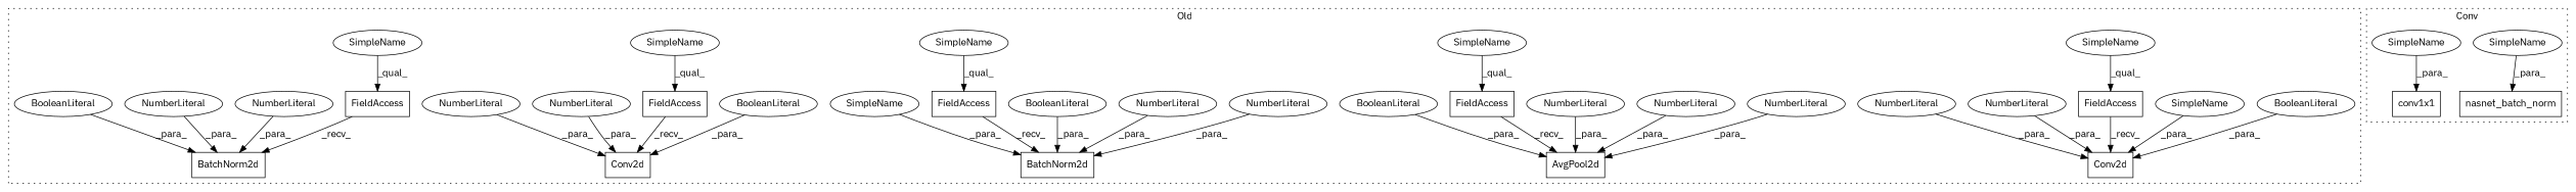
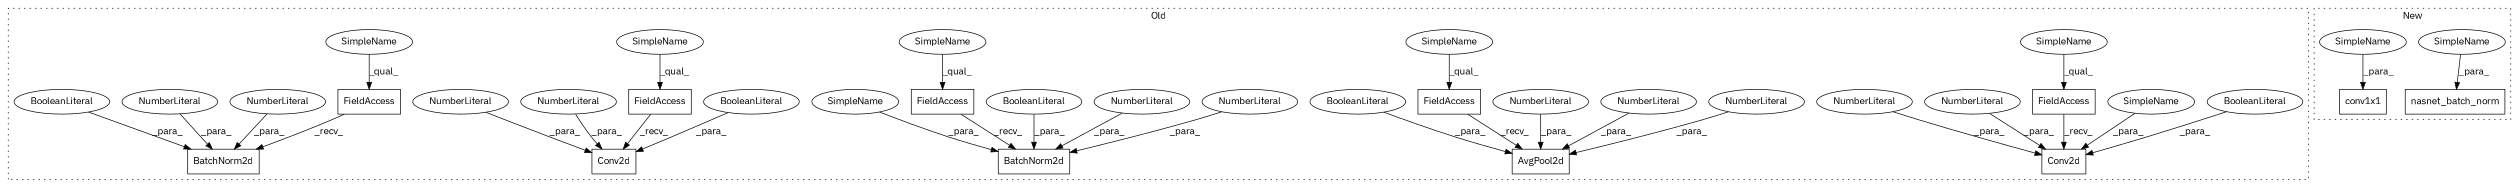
  digraph {
    fontname="IBM Plex Sans"
    node [a=34 l=5 s=14879 shape=ellipse fontname="IBM Plex Sans"]
    edge [fontname="IBM Plex Sans"]
    n1 [a=32 l="7,1" label=Conv2d s="14888,14939" shape=box]
    n2 [l=1 label=NumberLiteral s=14930]
    n3 [l=1 label=NumberLiteral s=14932]
    n4 [a=22 l=8 label=FieldAccess shape=box]
    n5 [a=22 l=8 label=FieldAccess s=15789 shape=box]
    n6 [a=32 l="10,1" label=AvgPool2d s="15798,15819" shape=box]
    n7 [l=1 label=NumberLiteral s=15812]
    n8 [l=1 label=NumberLiteral s=15810]
    n9 [l=1 label=NumberLiteral s=15808]
    n10 [a=22 l=8 label=FieldAccess s=15170 shape=box]
    n11 [a=22 l=8 label=FieldAccess s=15270 shape=box]
    n12 [a=22 l=8 label=FieldAccess s=14982 shape=box]
    n13 [a=9 label=BooleanLiteral s=14934]
    n14 [a=9 label=BooleanLiteral s=15814]
    n15 [a=32 l="12,1" label=BatchNorm2d s="14991,15035" shape=box]
    n16 [l=3 label=NumberLiteral s=15027]
    n17 [label=NumberLiteral s=15021]
    n18 [a=9 l=4 label=BooleanLiteral s=15031]
    n19 [a=32 l="7,1" label=Conv2d s="15179,15232" shape=box]
    n20 [l=1 label=NumberLiteral s=15223]
    n21 [l=1 label=NumberLiteral s=15225]
    n22 [a=9 label=BooleanLiteral s=15227]
    n23 [a=32 l="12,1" label=BatchNorm2d s="15279,15324" shape=box]
    n24 [label=NumberLiteral s=15310]
    n25 [l=3 label=NumberLiteral s=15316]
    n26 [a=9 l=4 label=BooleanLiteral s=15320]
    n27 [a=42 l=17 label=SimpleName s=14912]
    n28 [a=42 l=17 label=SimpleName s=15003]
    n29 [a=42 label=SimpleName s=14982]
    n30 [a=42 label=SimpleName]
    n31 [a=42 label=SimpleName s=15170]
    n32 [a=42 label=SimpleName s=15789]
    n33 [a=42 label=SimpleName s=15270]
    n34 [a=32 l="18,1" label=nasnet_batch_norm s="15797,15832" shape=box]
    n35 [a=32 l="8,1" label=conv1x1 s="15712,15754" shape=box]
    n36 [a=42 l=17 label=SimpleName s=15815]
    n37 [a=42 l=17 label=SimpleName s=15737]
    subgraph cluster_1 {
      label=Old
      style=dotted
      n1
      n2
      n3
      n4
      n5
      n6
      n7
      n8
      n9
      n10
      n11
      n12
      n13
      n14
      n15
      n16
      n17
      n18
      n19
      n20
      n21
      n22
      n23
      n24
      n25
      n26
      n27
      n28
      n29
      n30
      n31
      n32
      n33
    }
    subgraph cluster_2 {
-     label=Conv
+     label=New
      style=dotted
      n34
      n35
      n36
      n37
    }
    n2 -> n1 [label=_para_]
    n3 -> n1 [label=_para_]
    n4 -> n1 [label=_recv_]
    n5 -> n6 [label=_recv_]
    n7 -> n6 [label=_para_]
    n8 -> n6 [label=_para_]
    n9 -> n6 [label=_para_]
    n10 -> n19 [label=_recv_]
    n11 -> n23 [label=_recv_]
    n12 -> n15 [label=_recv_]
    n13 -> n1 [label=_para_]
    n14 -> n6 [label=_para_]
    n16 -> n15 [label=_para_]
    n17 -> n15 [label=_para_]
    n18 -> n15 [label=_para_]
    n20 -> n19 [label=_para_]
    n21 -> n19 [label=_para_]
    n22 -> n19 [label=_para_]
    n24 -> n23 [label=_para_]
    n25 -> n23 [label=_para_]
    n26 -> n23 [label=_para_]
    n27 -> n1 [label=_para_]
    n28 -> n15 [label=_para_]
    n29 -> n12 [label=_qual_]
    n30 -> n4 [label=_qual_]
    n31 -> n10 [label=_qual_]
    n32 -> n5 [label=_qual_]
    n33 -> n11 [label=_qual_]
    n36 -> n34 [label=_para_]
    n37 -> n35 [label=_para_]
  }
